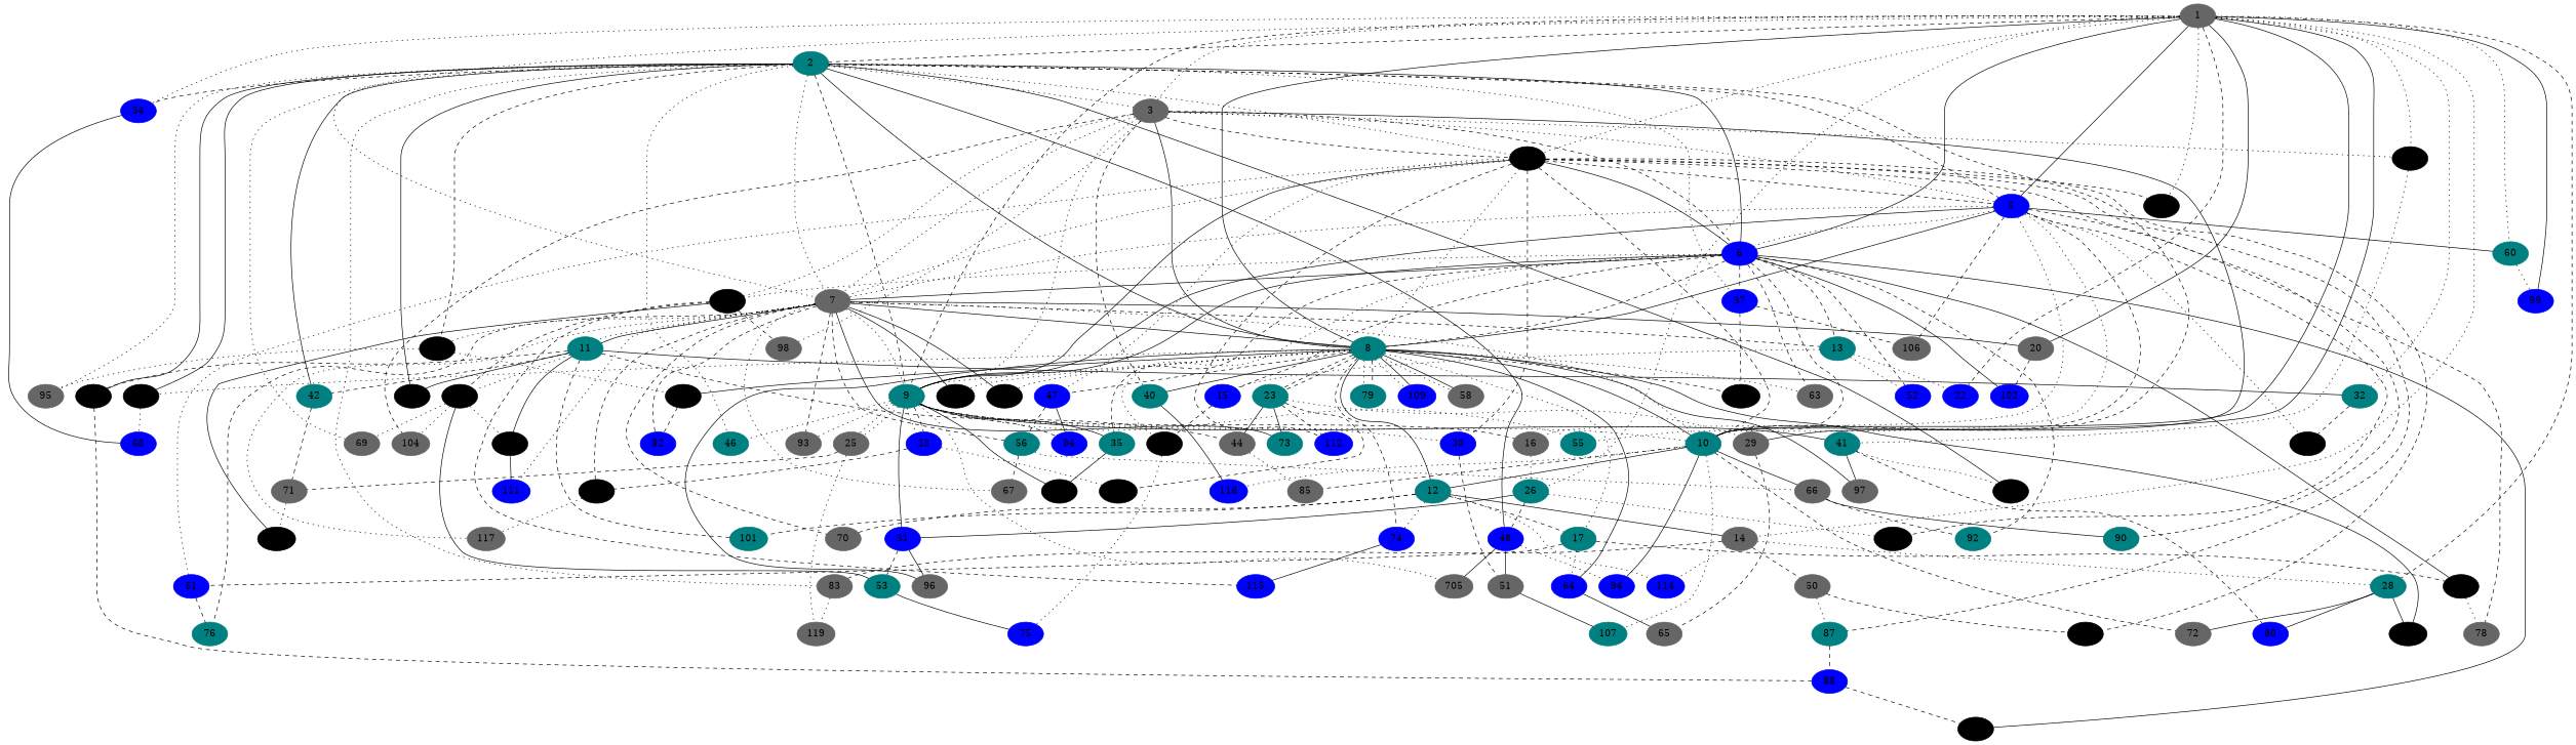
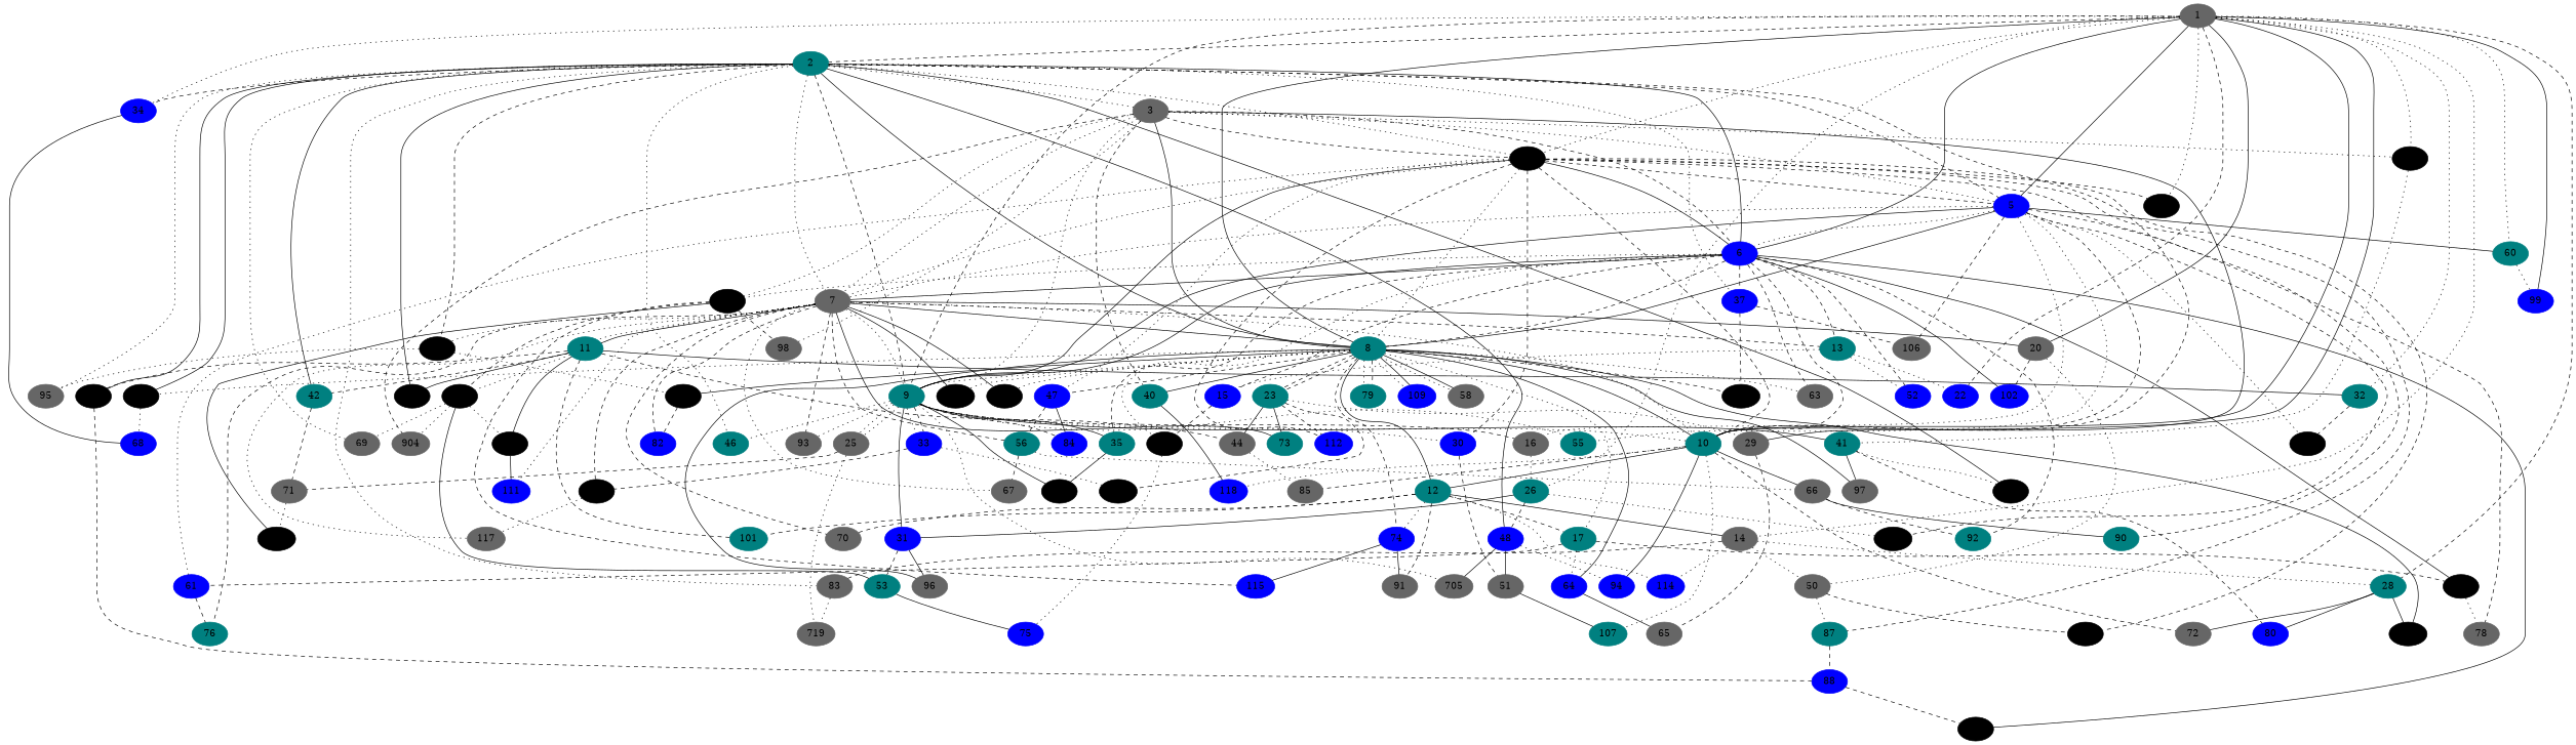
  graph {
    node [color=gray40 style=filled]
    edge [style=dotted]
    2 [color=teal]
    1
    3
    4 [color=black]
    5 [color=blue]
    6 [color=blue]
    7
    8 [color=teal]
    9 [color=teal]
    10 [color=teal]
    14
    20
    21 [color=black]
    22 [color=blue]
    26 [color=teal]
    28 [color=teal]
    29
    32 [color=teal]
    34 [color=blue]
    60 [color=teal]
    86 [color=black]
    99 [color=blue]
    18 [color=black]
    19 [color=black]
    36 [color=black]
    37 [color=blue]
    42 [color=teal]
    46 [color=teal]
    48 [color=blue]
    49 [color=black]
    57 [color=black]
    69
    83
    95
    24 [color=black]
    40 [color=teal]
    98
-   104
+   104 [label=904]
    30 [color=blue]
    47 [color=blue]
    61 [color=blue]
    81 [color=black]
    87 [color=teal]
    90 [color=teal]
    112 [color=blue]
    16
    55 [color=teal]
    62 [color=black]
    78
    106
    110 [color=black]
    13 [color=teal]
    15 [color=blue]
    27 [color=black]
    35 [color=teal]
    43 [color=black]
    52 [color=blue]
    63
    89 [color=black]
    92 [color=teal]
    102 [color=blue]
    11 [color=teal]
    38 [color=black]
    54 [color=black]
    56 [color=teal]
    67
    70
    73 [color=teal]
    76 [color=teal]
    82 [color=blue]
    93
    111 [color=blue]
    113 [color=black]
    117
    12 [color=teal]
    17 [color=teal]
    23 [color=teal]
    39 [color=black]
    58
    64 [color=blue]
    74 [color=blue]
    79 [color=teal]
    96
    97
    103 [color=black]
    108 [color=black]
    109 [color=blue]
    25
    31 [color=blue]
    33 [color=blue]
    41 [color=teal]
    59 [color=black]
    84 [color=blue]
    n94 [label=705]
    66
    72
    85
    94 [color=blue]
    107 [color=teal]
    118 [color=blue]
    114 [color=blue]
    50
    80 [color=blue]
    65
    68 [color=blue]
    88 [color=blue]
    71
    51
-   119
+   119 [label=719]
    45 [color=black]
    115 [color=blue]
    116 [color=black]
    75 [color=blue]
    44
    77 [color=black]
    101 [color=teal]
+   91
    100 [color=black]
    53 [color=teal]
    2 -- 3
    2 -- 4
    2 -- 5 [style=dashed]
    2 -- 6 [style=solid]
    2 -- 7
    2 -- 8 [style=solid]
    2 -- 9 [style=dashed]
    2 -- 10 [style=dashed]
    2 -- 34 [style=dashed]
    2 -- 18 [style=solid]
    2 -- 19 [style=solid]
    2 -- 36 [style=dashed]
    2 -- 37
    2 -- 42 [style=solid]
    2 -- 46
    2 -- 48 [style=solid]
    2 -- 49 [style=solid]
    2 -- 57 [style=solid]
    2 -- 69
    2 -- 83
    2 -- 95
    1 -- 2 [style=dashed]
-   1 -- 3
    1 -- 4
    1 -- 5 [style=solid]
    1 -- 6 [style=solid]
-   1 -- 7
    1 -- 8 [style=solid]
    1 -- 9 [style=dashed]
    1 -- 10 [style=solid]
    1 -- 14
    1 -- 20 [style=solid]
    1 -- 21
    1 -- 22 [style=dashed]
    1 -- 26
    1 -- 28 [style=dashed]
    1 -- 29 [style=solid]
    1 -- 32
    1 -- 34
    1 -- 60
    1 -- 86
    1 -- 99 [style=solid]
    3 -- 4 [style=dashed]
    3 -- 5
    3 -- 6 [style=dashed]
    3 -- 7
    3 -- 8 [style=solid]
    3 -- 9
    3 -- 10 [style=solid]
    3 -- 21
    3 -- 24
    3 -- 40 [style=dashed]
    3 -- 98
    3 -- 104 [style=dashed]
    4 -- 5 [style=dashed]
    4 -- 6 [style=solid]
    4 -- 7
    4 -- 8
    4 -- 9 [style=solid]
    4 -- 10 [style=dashed]
    4 -- 86 [style=dashed]
    4 -- 30 [style=dashed]
    4 -- 47
    4 -- 61
    4 -- 81 [style=dashed]
    4 -- 87 [style=dashed]
    4 -- 90 [style=dashed]
    4 -- 112 [style=dashed]
    5 -- 6
    5 -- 7
    5 -- 8 [style=solid]
    5 -- 9 [style=solid]
    5 -- 10 [style=dashed]
    5 -- 60 [style=solid]
    5 -- 16
    5 -- 55
    5 -- 62
    5 -- 78 [style=dashed]
    5 -- 106 [style=dashed]
    5 -- 110 [style=dashed]
    6 -- 7 [style=solid]
    6 -- 8 [style=dashed]
    6 -- 9 [style=solid]
    6 -- 10 [style=dashed]
    6 -- 37 [style=dashed]
    6 -- 24
    6 -- 13 [style=dashed]
    6 -- 15 [style=dashed]
    6 -- 27 [style=solid]
    6 -- 35 [style=dashed]
    6 -- 43
    6 -- 52 [style=dashed]
    6 -- 63 [style=dashed]
    6 -- 89 [style=solid]
    6 -- 92 [style=dashed]
    6 -- 102 [style=solid]
    7 -- 8 [style=solid]
    7 -- 9
    7 -- 10
    7 -- 20 [style=solid]
    7 -- 36
    7 -- 13 [style=dashed]
    7 -- 11
    7 -- 11 [style=solid]
    7 -- 38 [style=dashed]
    7 -- 54 [style=solid]
    7 -- 56 [style=dashed]
    7 -- 67
    7 -- 70 [style=dashed]
    7 -- 73 [style=solid]
    7 -- 76 [style=dashed]
    7 -- 82 [style=dashed]
    7 -- 93 [style=dashed]
    7 -- 111
    7 -- 113 [style=solid]
    7 -- 117
    8 -- 9
    8 -- 10 [style=solid]
    8 -- 49
    8 -- 40 [style=solid]
    8 -- 47 [style=dashed]
    8 -- 63
    8 -- 54
    8 -- 113
    8 -- 12 [style=solid]
    8 -- 17
    8 -- 23 [style=dashed]
    8 -- 23 [style=dashed]
    8 -- 39 [style=solid]
    8 -- 58
    8 -- 58 [style=solid]
    8 -- 64 [style=solid]
    8 -- 74 [style=dashed]
    8 -- 79
    8 -- 79 [style=dashed]
    8 -- 96 [style=solid]
    8 -- 97 [style=solid]
    8 -- 103 [style=solid]
    8 -- 108 [style=dashed]
    8 -- 109
    8 -- 109 [style=solid]
    9 -- 10
    9 -- 46
    9 -- 30
    9 -- 16 [style=dashed]
    9 -- 55
    9 -- 35 [style=solid]
    9 -- 93
    9 -- 25
    9 -- 25
    9 -- 31 [style=solid]
    9 -- 33
    9 -- 33 [style=dashed]
    9 -- 41 [style=solid]
    9 -- 59 [style=solid]
    9 -- 84 [style=dashed]
    9 -- n94
    10 -- 12 [style=solid]
    10 -- 66 [style=solid]
    10 -- 72 [style=dashed]
    10 -- 85 [style=dashed]
    10 -- 94 [style=solid]
    10 -- 107
    10 -- 118
    14 -- 28
    14 -- 83 [style=dashed]
    14 -- 114
-   14 -- 50 [style=dashed]
+   14 -- 50
    20 -- 102 [style=dashed]
+   20 -- 50
    21 -- 41
    26 -- 48 [style=dashed]
    26 -- 110
    26 -- 31 [style=solid]
    28 -- 103 [style=solid]
    28 -- 72 [style=solid]
    28 -- 80 [style=solid]
    29 -- 65 [style=dashed]
    32 -- 62 [style=dashed]
    34 -- 68 [style=solid]
    60 -- 99
    18 -- 88 [style=dashed]
    36 -- 95
    36 -- 39
    37 -- 106 [style=dashed]
    37 -- 108 [style=dashed]
    42 -- 71 [style=dashed]
    48 -- n94 [style=solid]
    48 -- 94
    48 -- 51 [style=solid]
    49 -- 68
    83 -- 119
    24 -- 98 [style=dashed]
    24 -- 45 [style=dashed]
    24 -- 115 [style=dashed]
    24 -- 116 [style=solid]
    40 -- 118 [style=solid]
    30 -- 51 [style=dashed]
    47 -- 56 [style=dashed]
    47 -- 84 [style=solid]
    61 -- 76 [style=dashed]
    87 -- 88 [style=dashed]
    16 -- 26
    13 -- 22
    13 -- 15
    13 -- 52
    15 -- 43 [style=dashed]
    27 -- 78
    35 -- 59 [style=solid]
    43 -- 75
    11 -- 32 [style=solid]
    11 -- 18 [style=dashed]
    11 -- 19 [style=solid]
    11 -- 42 [style=dashed]
    11 -- 45
    11 -- 44 [style=dashed]
    11 -- 77 [style=solid]
    11 -- 101 [style=dashed]
    38 -- 117
    56 -- 67 [style=dashed]
    56 -- 66
    12 -- 14 [style=solid]
    12 -- 70 [style=dashed]
    12 -- 17 [style=dashed]
    12 -- 74
    12 -- 114
    12 -- 101 [style=dashed]
+   12 -- 91 [style=dashed]
    17 -- 61 [style=dashed]
    17 -- 27 [style=dashed]
    17 -- 64
    23 -- 29
    23 -- 112 [style=dashed]
    23 -- 73 [style=solid]
    23 -- 44 [style=solid]
    23 -- 100 [style=dashed]
    39 -- 82 [style=dashed]
    64 -- 65 [style=solid]
    74 -- 115 [style=solid]
+   74 -- 91 [style=solid]
    25 -- 71 [style=dashed]
    25 -- 119
    31 -- 96 [style=solid]
    31 -- 53 [style=dashed]
    33 -- 38 [style=dashed]
    33 -- 100
    41 -- 57
    41 -- 97 [style=solid]
    41 -- 80 [style=dashed]
    66 -- 90 [style=solid]
    66 -- 92 [style=dashed]
    50 -- 81 [style=dashed]
    50 -- 87
    88 -- 89 [style=dashed]
    71 -- 116
    51 -- 107 [style=solid]
    45 -- 69
    45 -- 104
    45 -- 77
    45 -- 53 [style=solid]
    44 -- 85
    77 -- 111 [style=solid]
    53 -- 75 [style=solid]
  }
